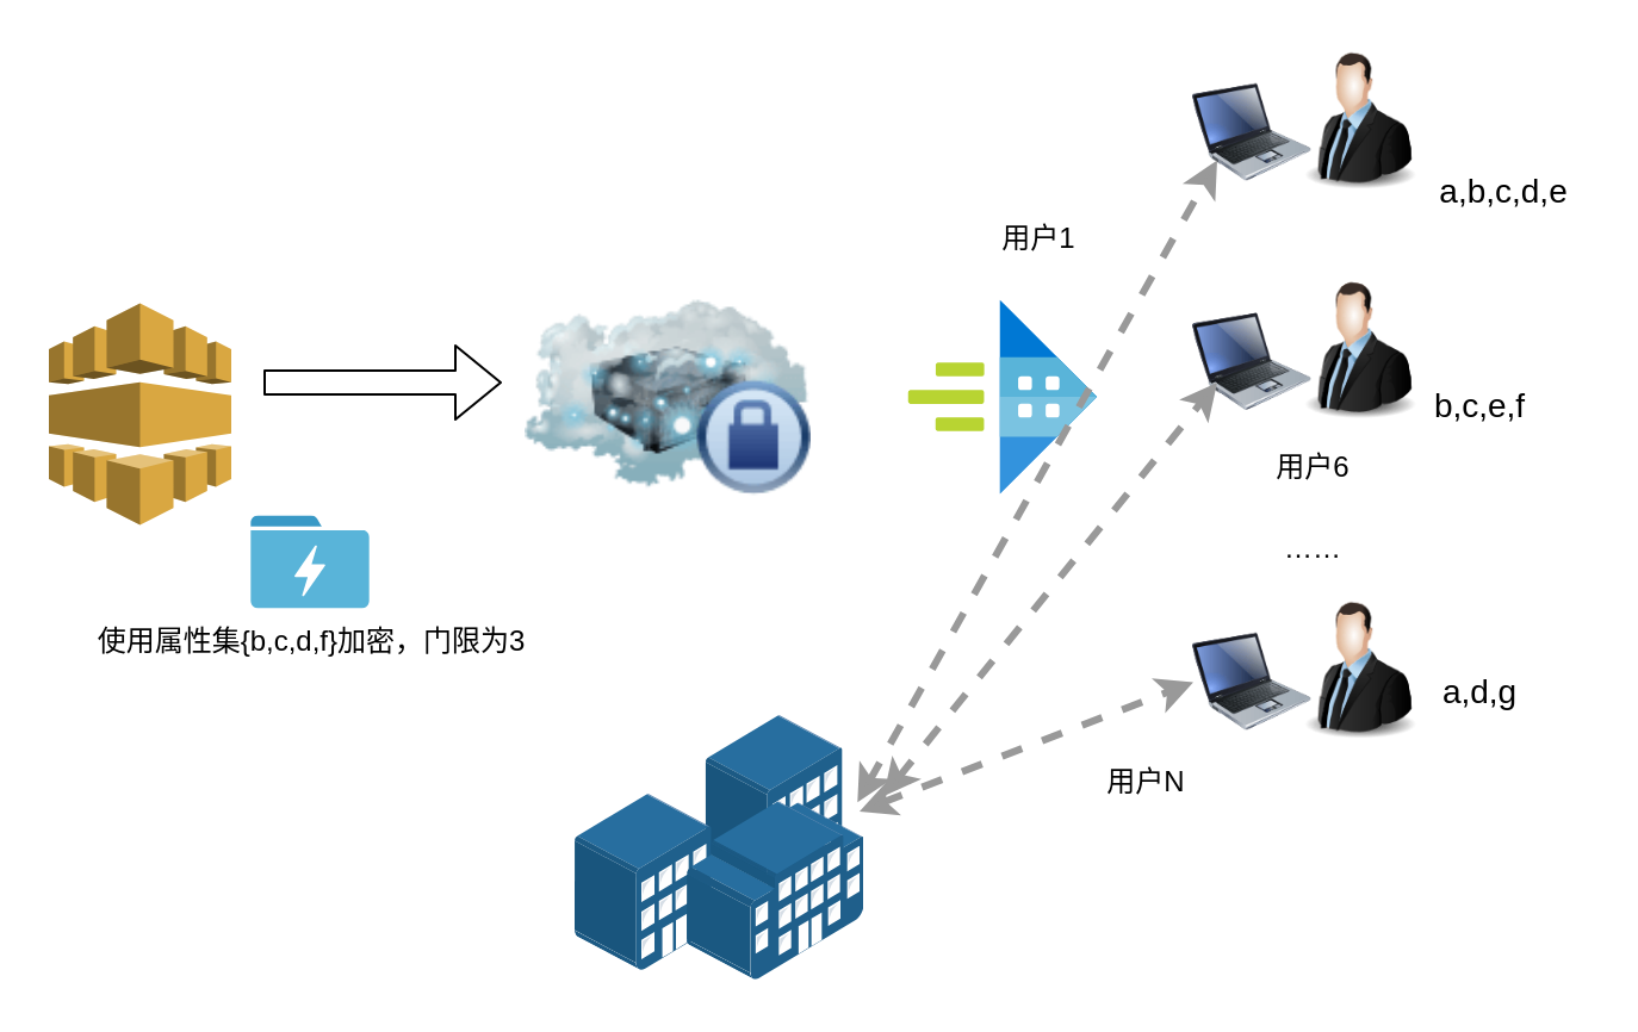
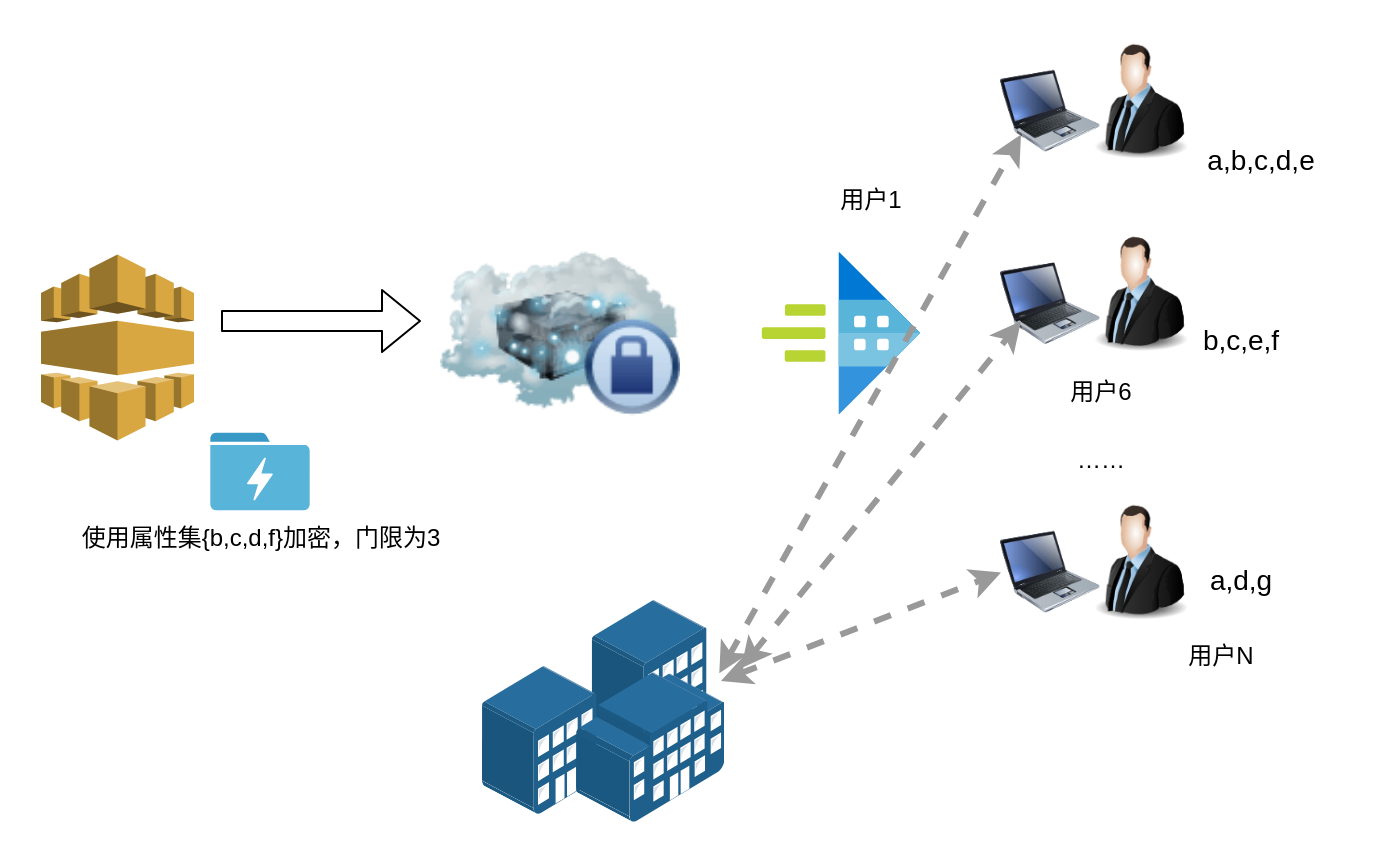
  <mxCell id="0" />
  <mxCell id="1" parent="0" />
  <mxCell id="2" value="" style="points=[];aspect=fixed;html=1;align=center;shadow=0;dashed=0;image;image=img/lib/allied_telesis/buildings/Building_Cluster.svg;flipH=1;" parent="1" vertex="1"><mxGeometry x="240" y="300" width="121.2" height="111" as="geometry" /></mxCell>
  <mxCell id="3" value="" style="image;html=1;image=img/lib/clip_art/computers/Laptop_128x128.png" parent="1" vertex="1"><mxGeometry x="500" y="30.5" width="50" height="49.5" as="geometry" /></mxCell>
  <mxCell id="4" value="" style="image;html=1;image=img/lib/clip_art/networking/Cloud_Server_Private_128x128.png" parent="1" vertex="1"><mxGeometry x="220" y="116.75" width="120" height="100" as="geometry" /></mxCell>
  <mxCell id="5" value="" style="image;html=1;image=img/lib/clip_art/people/Suit_Man_128x128.png;flipV=0;flipH=1;" parent="1" vertex="1"><mxGeometry x="540" y="20.5" width="60" height="59.5" as="geometry" /></mxCell>
  <mxCell id="6" value="用户1" style="text;html=1;align=center;verticalAlign=middle;resizable=0;points=[];autosize=1;" parent="1" vertex="1"><mxGeometry x="410" y="90" width="50" height="20" as="geometry" /></mxCell>
  <mxCell id="7" value="" style="image;html=1;image=img/lib/clip_art/computers/Laptop_128x128.png" parent="1" vertex="1"><mxGeometry x="500" y="126.75" width="50" height="49.5" as="geometry" /></mxCell>
  <mxCell id="8" value="" style="image;html=1;image=img/lib/clip_art/people/Suit_Man_128x128.png;flipV=0;flipH=1;" parent="1" vertex="1"><mxGeometry x="540" y="116.75" width="60" height="59.5" as="geometry" /></mxCell>
  <mxCell id="9" value="用户6" style="text;html=1;align=center;verticalAlign=middle;resizable=0;points=[];autosize=1;" parent="1" vertex="1"><mxGeometry x="525" y="186.25" width="50" height="20" as="geometry" /></mxCell>
  <mxCell id="10" value="" style="image;html=1;image=img/lib/clip_art/computers/Laptop_128x128.png" parent="1" vertex="1"><mxGeometry x="500" y="261" width="50" height="49.5" as="geometry" /></mxCell>
  <mxCell id="11" value="" style="image;html=1;image=img/lib/clip_art/people/Suit_Man_128x128.png;flipV=0;flipH=1;" parent="1" vertex="1"><mxGeometry x="540" y="251" width="60" height="59.5" as="geometry" /></mxCell>
- <mxCell id="12" value="用户N" style="text;html=1;align=center;verticalAlign=middle;resizable=0;points=[];autosize=1;" parent="1" vertex="1"><mxGeometry x="455" y="317.5" width="50" height="20" as="geometry" /></mxCell>
+ <mxCell id="12" value="用户N" style="text;html=1;align=center;verticalAlign=middle;resizable=0;points=[];autosize=1;" parent="1" vertex="1"><mxGeometry x="585" y="317.5" width="50" height="20" as="geometry" /></mxCell>
  <mxCell id="13" value="……" style="text;html=1;align=center;verticalAlign=middle;resizable=0;points=[];autosize=1;" parent="1" vertex="1"><mxGeometry x="530" y="220" width="40" height="20" as="geometry" /></mxCell>
  <mxCell id="14" value="" style="outlineConnect=0;dashed=0;verticalLabelPosition=bottom;verticalAlign=top;align=center;html=1;shape=mxgraph.aws3.elastic_transcoder;fillColor=#D9A741;gradientColor=none;fontSize=14;" vertex="1" parent="1"><mxGeometry x="20" y="126.75" width="76.5" height="93" as="geometry" /></mxCell>
  <mxCell id="15" value="a,b,c,d,e" style="text;html=1;align=center;verticalAlign=middle;resizable=0;points=[];autosize=1;fontSize=14;" vertex="1" parent="1"><mxGeometry x="595" y="70" width="70" height="20" as="geometry" /></mxCell>
  <mxCell id="16" value="" style="shape=flexArrow;endArrow=classic;html=1;fontSize=14;" edge="1" parent="1"><mxGeometry width="50" height="50" relative="1" as="geometry"><mxPoint x="110" y="160" as="sourcePoint" /><mxPoint x="210" y="160" as="targetPoint" /></mxGeometry></mxCell>
  <mxCell id="17" value="使用属性集{b,c,d,f}加密，门限为3" style="aspect=fixed;html=1;points=[];align=center;image;fontSize=12;image=img/lib/mscae/Data_Lake_Store.svg;" vertex="1" parent="1"><mxGeometry x="105" y="216.25" width="50" height="39" as="geometry" /></mxCell>
  <mxCell id="18" value="b,c,e,f" style="text;html=1;align=center;verticalAlign=middle;resizable=0;points=[];autosize=1;fontSize=14;" vertex="1" parent="1"><mxGeometry x="595" y="160" width="50" height="20" as="geometry" /></mxCell>
  <mxCell id="19" value="a,d,g" style="text;html=1;align=center;verticalAlign=middle;resizable=0;points=[];autosize=1;fontSize=14;" vertex="1" parent="1"><mxGeometry x="595" y="280" width="50" height="20" as="geometry" /></mxCell>
  <mxCell id="20" value="" style="aspect=fixed;html=1;points=[];align=center;image;fontSize=12;image=img/lib/mscae/Azure_Data_Explorer_Clusters.svg;rotation=45;" vertex="1" parent="1"><mxGeometry x="390" y="137.87" width="57.77" height="57.77" as="geometry" /></mxCell>
  <mxCell id="21" value="" style="endArrow=classic;html=1;fontSize=14;exitX=0.017;exitY=0.326;exitDx=0;exitDy=0;exitPerimeter=0;startArrow=classic;startFill=1;dashed=1;strokeWidth=3;strokeColor=#999999;" edge="1" parent="1" source="2"><mxGeometry width="50" height="50" relative="1" as="geometry"><mxPoint x="460" y="116.75" as="sourcePoint" /><mxPoint x="510" y="66.75" as="targetPoint" /></mxGeometry></mxCell>
  <mxCell id="22" value="" style="endArrow=classic;html=1;fontSize=14;entryX=0;entryY=0.5;entryDx=0;entryDy=0;exitX=0.01;exitY=0.36;exitDx=0;exitDy=0;exitPerimeter=0;startArrow=classic;startFill=1;dashed=1;strokeWidth=3;strokeColor=#999999;" edge="1" parent="1" source="2" target="10"><mxGeometry width="50" height="50" relative="1" as="geometry"><mxPoint x="390" y="270" as="sourcePoint" /><mxPoint x="460" y="280" as="targetPoint" /></mxGeometry></mxCell>
  <mxCell id="23" value="" style="endArrow=classic;html=1;fontSize=14;entryX=0;entryY=0.75;entryDx=0;entryDy=0;startArrow=classic;startFill=1;dashed=1;strokeWidth=3;strokeColor=#999999;" edge="1" parent="1"><mxGeometry width="50" height="50" relative="1" as="geometry"><mxPoint x="370" y="333.63" as="sourcePoint" /><mxPoint x="510" y="160.005" as="targetPoint" /></mxGeometry></mxCell>
